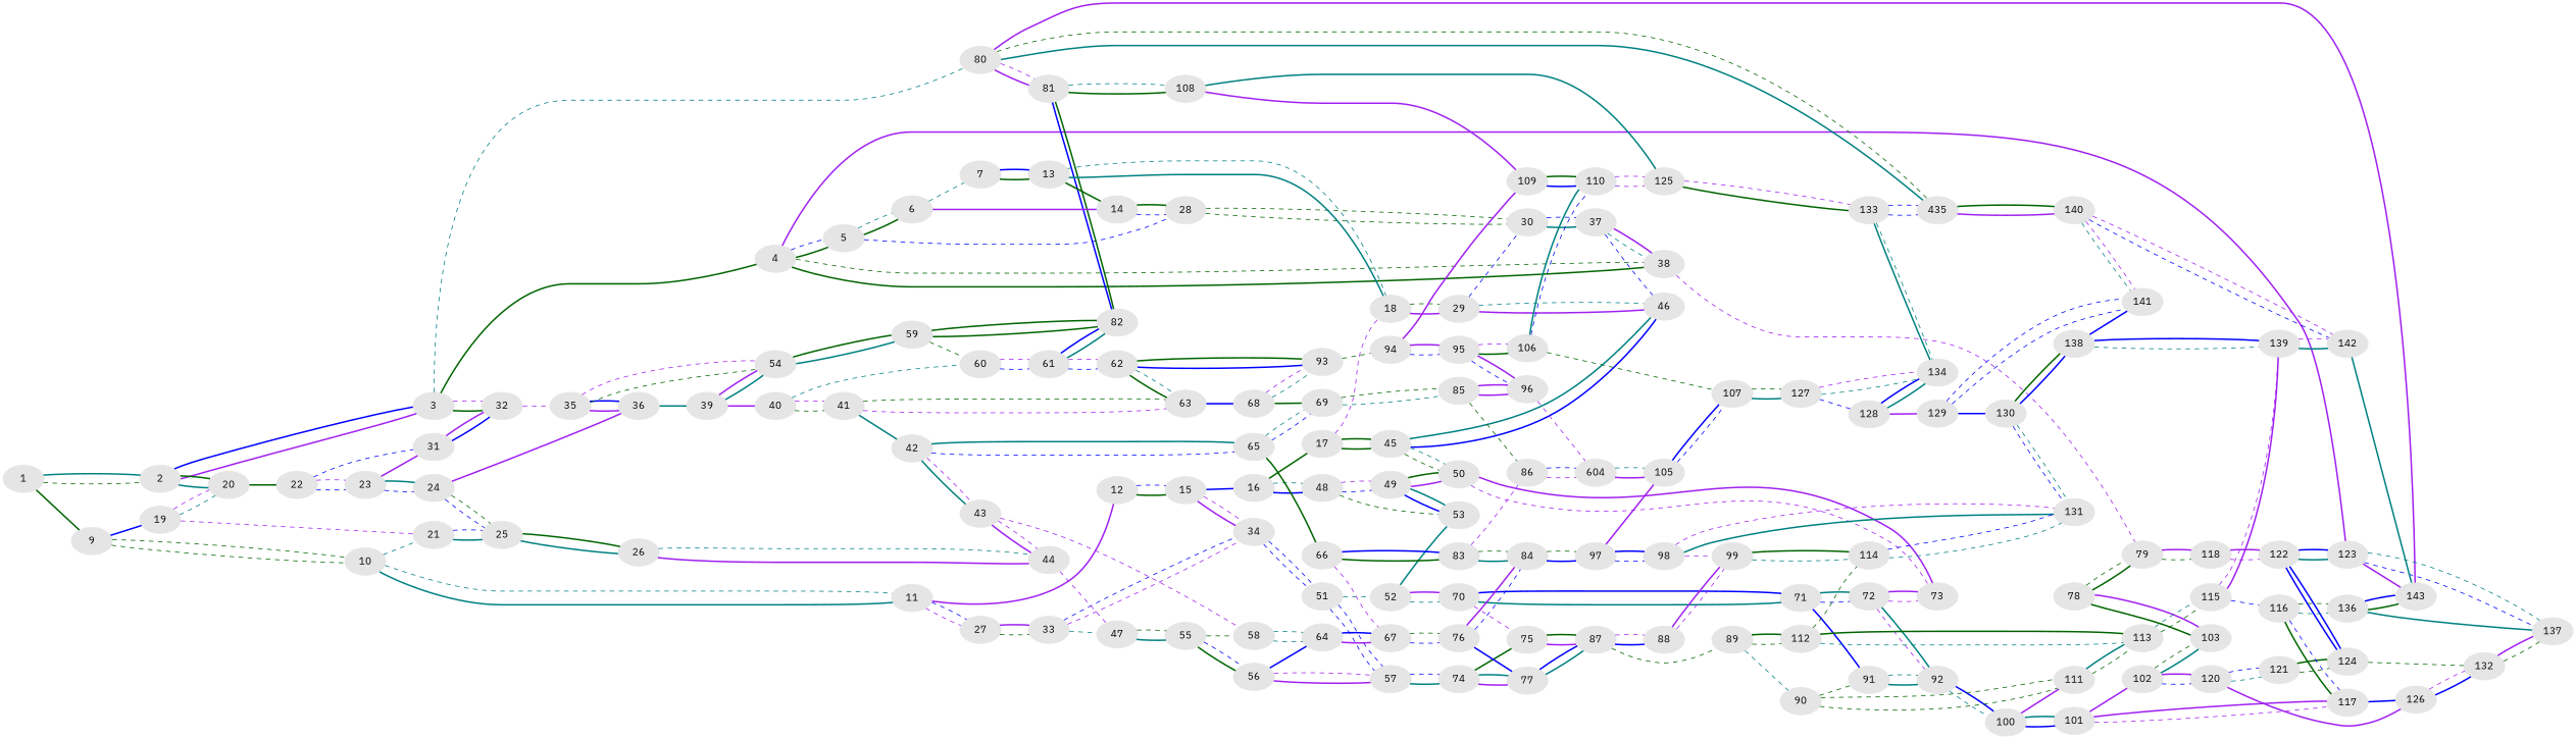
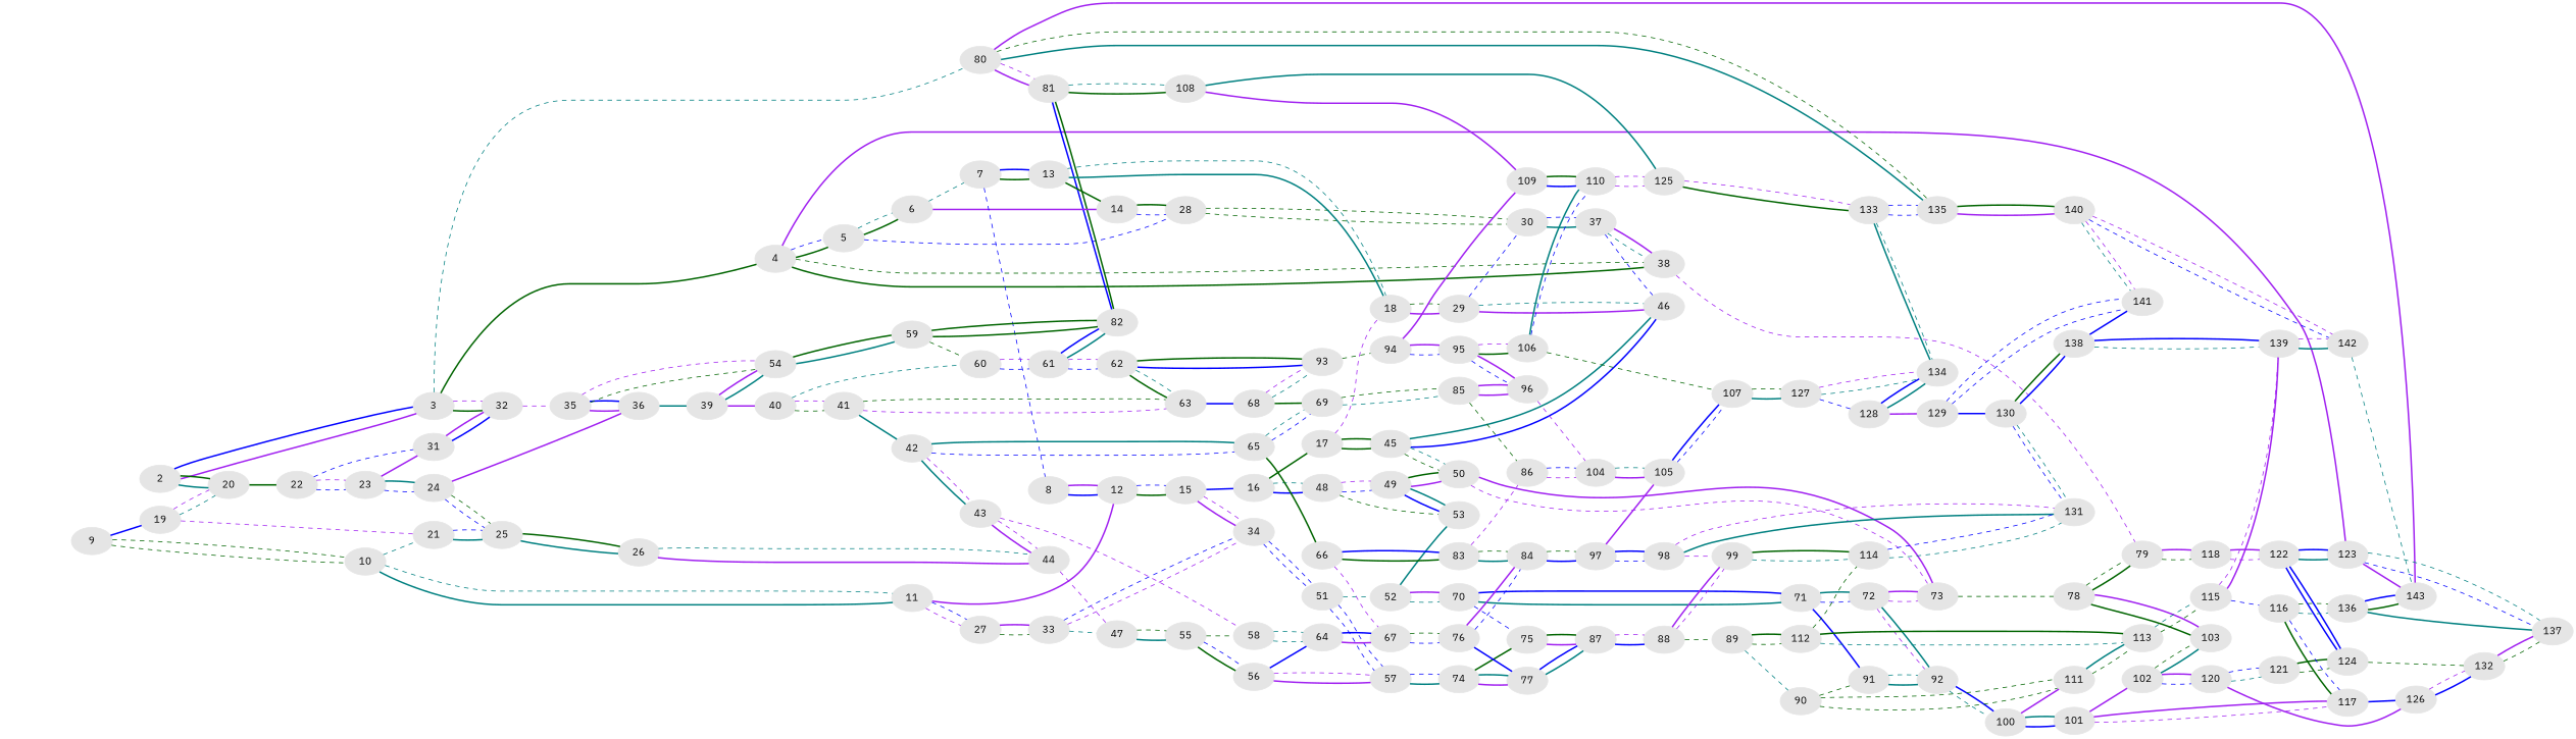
  graph {
    fontname="IBM Plex Sans"
    rankdir=LR
    node [color=gray90 fontname="IBM Plex Sans" style=filled]
    edge [color=purple fontname="IBM Plex Sans" style=dashed]
-   1
    2
    9
    3
    20
    10
    19
    4
    32
    80
    22
    5
    38
    123
    35
    81
-   135 [label=435]
+   135
    143
    6
    28
    79
    137
    7
    14
    30
+   8
    13
    12
    18
    15
    11
    21
    27
    25
    33
    16
    34
    29
    17
    48
    51
    45
    49
    53
    46
    50
    23
    31
    26
    24
    36
    39
    44
    47
    37
    54
    55
    52
    57
    59
    40
    118
    41
    60
    42
    63
    61
    43
    65
    68
    58
    66
    69
    64
    73
    56
    78
    70
    74
    71
    75
    82
    67
    77
    62
    93
    94
    76
    83
    85
    84
    86
    96
    72
    91
    87
    92
    100
    103
    88
    97
    122
    108
    140
    109
    125
-   104 [label=604]
+   104
    98
    105
    89
    99
    90
    112
    114
    111
    113
    101
    95
    106
    110
    107
    131
    102
    117
    120
    126
    121
    127
    128
    134
    133
    115
    116
    139
    136
    142
    132
    124
    129
    130
    141
    138
-   1 -- 2 [color=darkgreen]
-   1 -- 2 [color=teal style=bold]
-   1 -- 9 [color=darkgreen style=bold]
    2 -- 3 [style=bold]
    2 -- 3 [color=blue style=bold]
    2 -- 20 [color=teal style=bold]
    2 -- 20 [color=darkgreen style=bold]
    9 -- 10 [color=darkgreen]
    9 -- 10 [color=darkgreen]
    9 -- 19 [color=blue style=bold]
    3 -- 4 [color=darkgreen style=bold]
    3 -- 32 [color=darkgreen style=bold]
    3 -- 32
    3 -- 80 [color=teal]
    20 -- 22 [color=darkgreen style=bold]
    10 -- 11 [color=teal style=bold]
    10 -- 11 [color=teal]
    10 -- 21 [color=teal]
    19 -- 20 [color=teal]
    19 -- 20
    19 -- 21
    4 -- 5 [color=darkgreen style=bold]
    4 -- 5 [color=blue]
    4 -- 38 [color=darkgreen style=bold]
    4 -- 38 [color=darkgreen]
    4 -- 123 [style=bold]
    32 -- 35
    80 -- 81 [style=bold]
    80 -- 81
    80 -- 135 [color=teal style=bold]
    80 -- 135 [color=darkgreen]
    80 -- 143 [style=bold]
    22 -- 23 [color=blue]
    22 -- 23
    22 -- 31 [color=blue]
    5 -- 6 [color=darkgreen style=bold]
    5 -- 6 [color=teal]
    5 -- 28 [color=blue]
    38 -- 79
    123 -- 143 [style=bold]
    123 -- 137 [color=blue]
    123 -- 137 [color=teal]
    35 -- 36 [style=bold]
    35 -- 36 [color=blue style=bold]
    35 -- 54 [color=darkgreen]
    35 -- 54
    81 -- 82 [color=blue style=bold]
    81 -- 82 [color=darkgreen style=bold]
    81 -- 108 [color=darkgreen style=bold]
    81 -- 108 [color=teal]
    135 -- 140 [style=bold]
    135 -- 140 [color=darkgreen style=bold]
    6 -- 7 [color=teal]
    6 -- 14 [style=bold]
    28 -- 30 [color=darkgreen]
    28 -- 30 [color=darkgreen]
    79 -- 118 [color=darkgreen]
    79 -- 118 [style=bold]
+   7 -- 8 [color=blue]
    7 -- 13 [color=darkgreen style=bold]
    7 -- 13 [color=blue style=bold]
    14 -- 28 [color=blue]
    14 -- 28 [color=darkgreen style=bold]
    30 -- 37 [color=teal style=bold]
    30 -- 37 [color=blue]
+   8 -- 12 [color=blue style=bold]
+   8 -- 12 [style=bold]
    13 -- 14 [color=darkgreen style=bold]
    13 -- 18 [color=teal style=bold]
    13 -- 18 [color=teal]
    12 -- 15 [color=darkgreen style=bold]
    12 -- 15 [color=blue]
    18 -- 29 [style=bold]
    18 -- 29 [color=darkgreen]
    15 -- 16 [color=blue style=bold]
    15 -- 34 [style=bold]
    15 -- 34
    11 -- 12 [style=bold]
    11 -- 27
    11 -- 27 [color=blue]
    21 -- 25 [color=teal style=bold]
    21 -- 25 [color=blue]
    27 -- 33 [color=darkgreen]
    27 -- 33 [style=bold]
    25 -- 26 [color=teal style=bold]
    25 -- 26 [color=darkgreen style=bold]
    33 -- 34
    33 -- 34 [color=blue]
    33 -- 47 [color=teal]
    16 -- 17 [color=darkgreen style=bold]
    16 -- 48 [color=blue style=bold]
    16 -- 48 [color=teal]
    34 -- 51 [color=blue]
    34 -- 51 [color=blue]
    29 -- 30 [color=blue]
    29 -- 46 [style=bold]
    29 -- 46 [color=teal]
    17 -- 18
    17 -- 45 [color=darkgreen style=bold]
    17 -- 45 [color=darkgreen style=bold]
    48 -- 49 [color=blue]
    48 -- 49
    48 -- 53 [color=darkgreen]
    51 -- 52 [color=teal]
    51 -- 57 [color=blue]
    51 -- 57 [color=blue]
    45 -- 46 [color=blue style=bold]
    45 -- 46 [color=teal style=bold]
    45 -- 50 [color=darkgreen]
    45 -- 50 [color=teal]
    49 -- 53 [color=blue style=bold]
    49 -- 53 [color=teal style=bold]
    49 -- 50 [style=bold]
    49 -- 50 [color=darkgreen style=bold]
    50 -- 73
    50 -- 73 [style=bold]
    23 -- 31 [style=bold]
    23 -- 24 [color=blue]
    23 -- 24 [color=teal style=bold]
    31 -- 32 [color=blue style=bold]
    31 -- 32 [style=bold]
    26 -- 44 [style=bold]
    26 -- 44 [color=teal]
    24 -- 25 [color=blue]
    24 -- 25 [color=darkgreen]
    24 -- 36 [style=bold]
    36 -- 39 [color=teal style=bold]
    39 -- 54 [color=teal style=bold]
    39 -- 54 [style=bold]
    39 -- 40 [style=bold]
    44 -- 47
    47 -- 55 [color=teal style=bold]
    47 -- 55 [color=darkgreen]
    37 -- 38 [color=teal]
    37 -- 38 [style=bold]
    37 -- 46 [color=blue]
    54 -- 59 [color=teal style=bold]
    54 -- 59 [color=darkgreen style=bold]
    55 -- 58 [color=darkgreen]
    55 -- 56 [color=darkgreen style=bold]
    55 -- 56 [color=blue]
    52 -- 53 [color=teal style=bold]
    52 -- 70 [color=teal]
    52 -- 70 [style=bold]
    57 -- 74 [color=teal style=bold]
    57 -- 74 [color=blue]
    59 -- 60 [color=darkgreen]
    59 -- 82 [color=darkgreen style=bold]
    59 -- 82 [color=darkgreen style=bold]
    40 -- 41 [color=darkgreen]
    40 -- 41
    40 -- 60 [color=teal]
    118 -- 122
    118 -- 122 [style=bold]
    41 -- 42 [color=teal style=bold]
    41 -- 63
    41 -- 63 [color=darkgreen]
    60 -- 61 [color=blue]
    60 -- 61
    42 -- 43 [color=teal style=bold]
    42 -- 43
    42 -- 65 [color=blue]
    42 -- 65 [color=teal style=bold]
    63 -- 68 [color=blue style=bold]
    61 -- 82 [color=teal style=bold]
    61 -- 82 [color=blue style=bold]
    61 -- 62 [color=blue]
    61 -- 62
    43 -- 44 [style=bold]
    43 -- 44
    43 -- 58
    65 -- 66 [color=darkgreen style=bold]
    65 -- 69 [color=blue]
    65 -- 69 [color=teal]
    68 -- 69 [color=darkgreen style=bold]
    68 -- 93 [color=teal]
    68 -- 93
    58 -- 64 [color=teal]
    58 -- 64 [color=teal]
    66 -- 67
    66 -- 83 [color=darkgreen style=bold]
    66 -- 83 [color=blue style=bold]
    69 -- 85 [color=teal]
    69 -- 85 [color=darkgreen]
    64 -- 67 [style=bold]
    64 -- 67 [color=blue style=bold]
+   73 -- 78 [color=darkgreen]
    56 -- 57 [style=bold]
    56 -- 57
    56 -- 64 [color=blue style=bold]
    78 -- 79 [color=darkgreen style=bold]
    78 -- 79 [color=darkgreen]
    78 -- 103 [color=darkgreen style=bold]
    78 -- 103 [style=bold]
    70 -- 71 [color=teal style=bold]
    70 -- 71 [color=blue style=bold]
-   70 -- 75
+   70 -- 75 [color=blue]
    74 -- 75 [color=darkgreen style=bold]
    74 -- 77 [style=bold]
    74 -- 77 [color=teal style=bold]
    71 -- 72 [color=blue]
    71 -- 72 [color=teal style=bold]
    71 -- 91 [color=blue style=bold]
    75 -- 87 [style=bold]
    75 -- 87 [color=darkgreen style=bold]
    67 -- 76 [color=blue]
    67 -- 76 [color=darkgreen]
    77 -- 87 [color=teal style=bold]
    77 -- 87 [color=blue style=bold]
    62 -- 63 [color=darkgreen style=bold]
    62 -- 63 [color=teal]
    62 -- 93 [color=blue style=bold]
    62 -- 93 [color=darkgreen style=bold]
    93 -- 94 [color=darkgreen]
    94 -- 109 [style=bold]
    94 -- 95 [color=blue]
    94 -- 95 [style=bold]
    76 -- 77 [color=blue style=bold]
    76 -- 84 [color=blue]
    76 -- 84 [style=bold]
    83 -- 84 [color=teal style=bold]
    83 -- 84 [color=darkgreen]
    83 -- 86
    85 -- 86 [color=darkgreen]
    85 -- 96 [style=bold]
    85 -- 96 [style=bold]
    84 -- 97 [color=blue style=bold]
    84 -- 97 [color=darkgreen]
    86 -- 104
    86 -- 104 [color=blue]
    96 -- 104
    72 -- 73
    72 -- 73 [style=bold]
    72 -- 92
    72 -- 92 [color=teal style=bold]
    91 -- 92 [color=teal style=bold]
    91 -- 92 [color=teal]
    87 -- 88 [color=blue style=bold]
    87 -- 88
    92 -- 100 [color=teal]
    92 -- 100 [color=blue style=bold]
    100 -- 111 [style=bold]
    100 -- 101 [color=blue style=bold]
    100 -- 101 [color=teal style=bold]
-   87 -- 89 [color=darkgreen]
+   88 -- 89 [color=darkgreen]
    88 -- 99
    88 -- 99 [style=bold]
    97 -- 98 [color=blue]
    97 -- 98 [color=blue style=bold]
    97 -- 105 [style=bold]
    122 -- 123 [color=teal style=bold]
    122 -- 123 [color=blue style=bold]
    122 -- 124 [color=blue style=bold]
    122 -- 124 [color=blue style=bold]
    108 -- 109 [style=bold]
    108 -- 125 [color=teal style=bold]
    140 -- 142 [color=blue]
    140 -- 142
    140 -- 141 [color=teal]
    140 -- 141
    109 -- 110 [color=blue style=bold]
    109 -- 110 [color=darkgreen style=bold]
    125 -- 133 [color=darkgreen style=bold]
    125 -- 133
    104 -- 105 [style=bold]
    104 -- 105 [color=teal]
    98 -- 99
    98 -- 131 [color=teal style=bold]
    98 -- 131
    105 -- 107 [color=blue]
    105 -- 107 [color=blue style=bold]
    89 -- 90 [color=teal]
    89 -- 112 [color=darkgreen]
    89 -- 112 [color=darkgreen style=bold]
    99 -- 114 [color=teal]
    99 -- 114 [color=darkgreen style=bold]
    90 -- 91 [color=darkgreen]
    90 -- 111 [color=darkgreen]
    90 -- 111 [color=darkgreen]
    112 -- 114 [color=darkgreen]
    112 -- 113 [color=teal]
    112 -- 113 [color=darkgreen style=bold]
    114 -- 131 [color=teal]
    114 -- 131 [color=blue]
    111 -- 113 [color=darkgreen]
    111 -- 113 [color=teal style=bold]
    113 -- 115 [color=darkgreen]
    113 -- 115 [color=teal]
    101 -- 102 [style=bold]
    101 -- 117
    101 -- 117 [style=bold]
    95 -- 96 [color=blue]
    95 -- 96 [style=bold]
    95 -- 106 [color=darkgreen style=bold]
    95 -- 106
    106 -- 110 [color=blue]
    106 -- 110 [color=teal style=bold]
    106 -- 107 [color=darkgreen]
    110 -- 125
    110 -- 125
    107 -- 127 [color=teal style=bold]
    107 -- 127 [color=darkgreen]
    102 -- 103 [color=teal style=bold]
    102 -- 103 [color=darkgreen]
    102 -- 120 [color=blue]
    102 -- 120 [style=bold]
    117 -- 126 [color=blue style=bold]
    120 -- 126 [style=bold]
    120 -- 121 [color=teal]
    120 -- 121 [color=blue]
    126 -- 132 [color=blue style=bold]
    126 -- 132
    121 -- 124 [color=darkgreen]
    121 -- 124 [color=darkgreen style=bold]
    127 -- 128 [color=blue]
    127 -- 134 [color=teal]
    127 -- 134
    128 -- 134 [color=teal style=bold]
    128 -- 134 [color=blue style=bold]
    128 -- 129 [style=bold]
    133 -- 135 [color=blue]
    133 -- 135 [color=blue]
    133 -- 134 [color=teal style=bold]
    133 -- 134 [color=teal]
    115 -- 116 [color=blue]
    115 -- 139 [style=bold]
    115 -- 139
    116 -- 117 [color=darkgreen style=bold]
    116 -- 117 [color=blue]
    116 -- 136 [color=teal]
    116 -- 136 [color=darkgreen]
    139 -- 142 [color=teal style=bold]
    139 -- 142
    136 -- 143 [color=darkgreen style=bold]
    136 -- 143 [color=blue style=bold]
    136 -- 137 [color=teal style=bold]
-   142 -- 143 [color=teal style=bold]
+   142 -- 143 [color=teal]
    132 -- 137 [color=darkgreen]
    132 -- 137 [style=bold]
    124 -- 132 [color=darkgreen]
    129 -- 130 [color=blue style=bold]
    129 -- 141 [color=blue]
    129 -- 141 [color=blue]
    130 -- 131 [color=blue]
    130 -- 131 [color=teal]
    130 -- 138 [color=blue style=bold]
    130 -- 138 [color=darkgreen style=bold]
    138 -- 139 [color=teal]
    138 -- 139 [color=blue style=bold]
    138 -- 141 [color=blue style=bold]
  }
